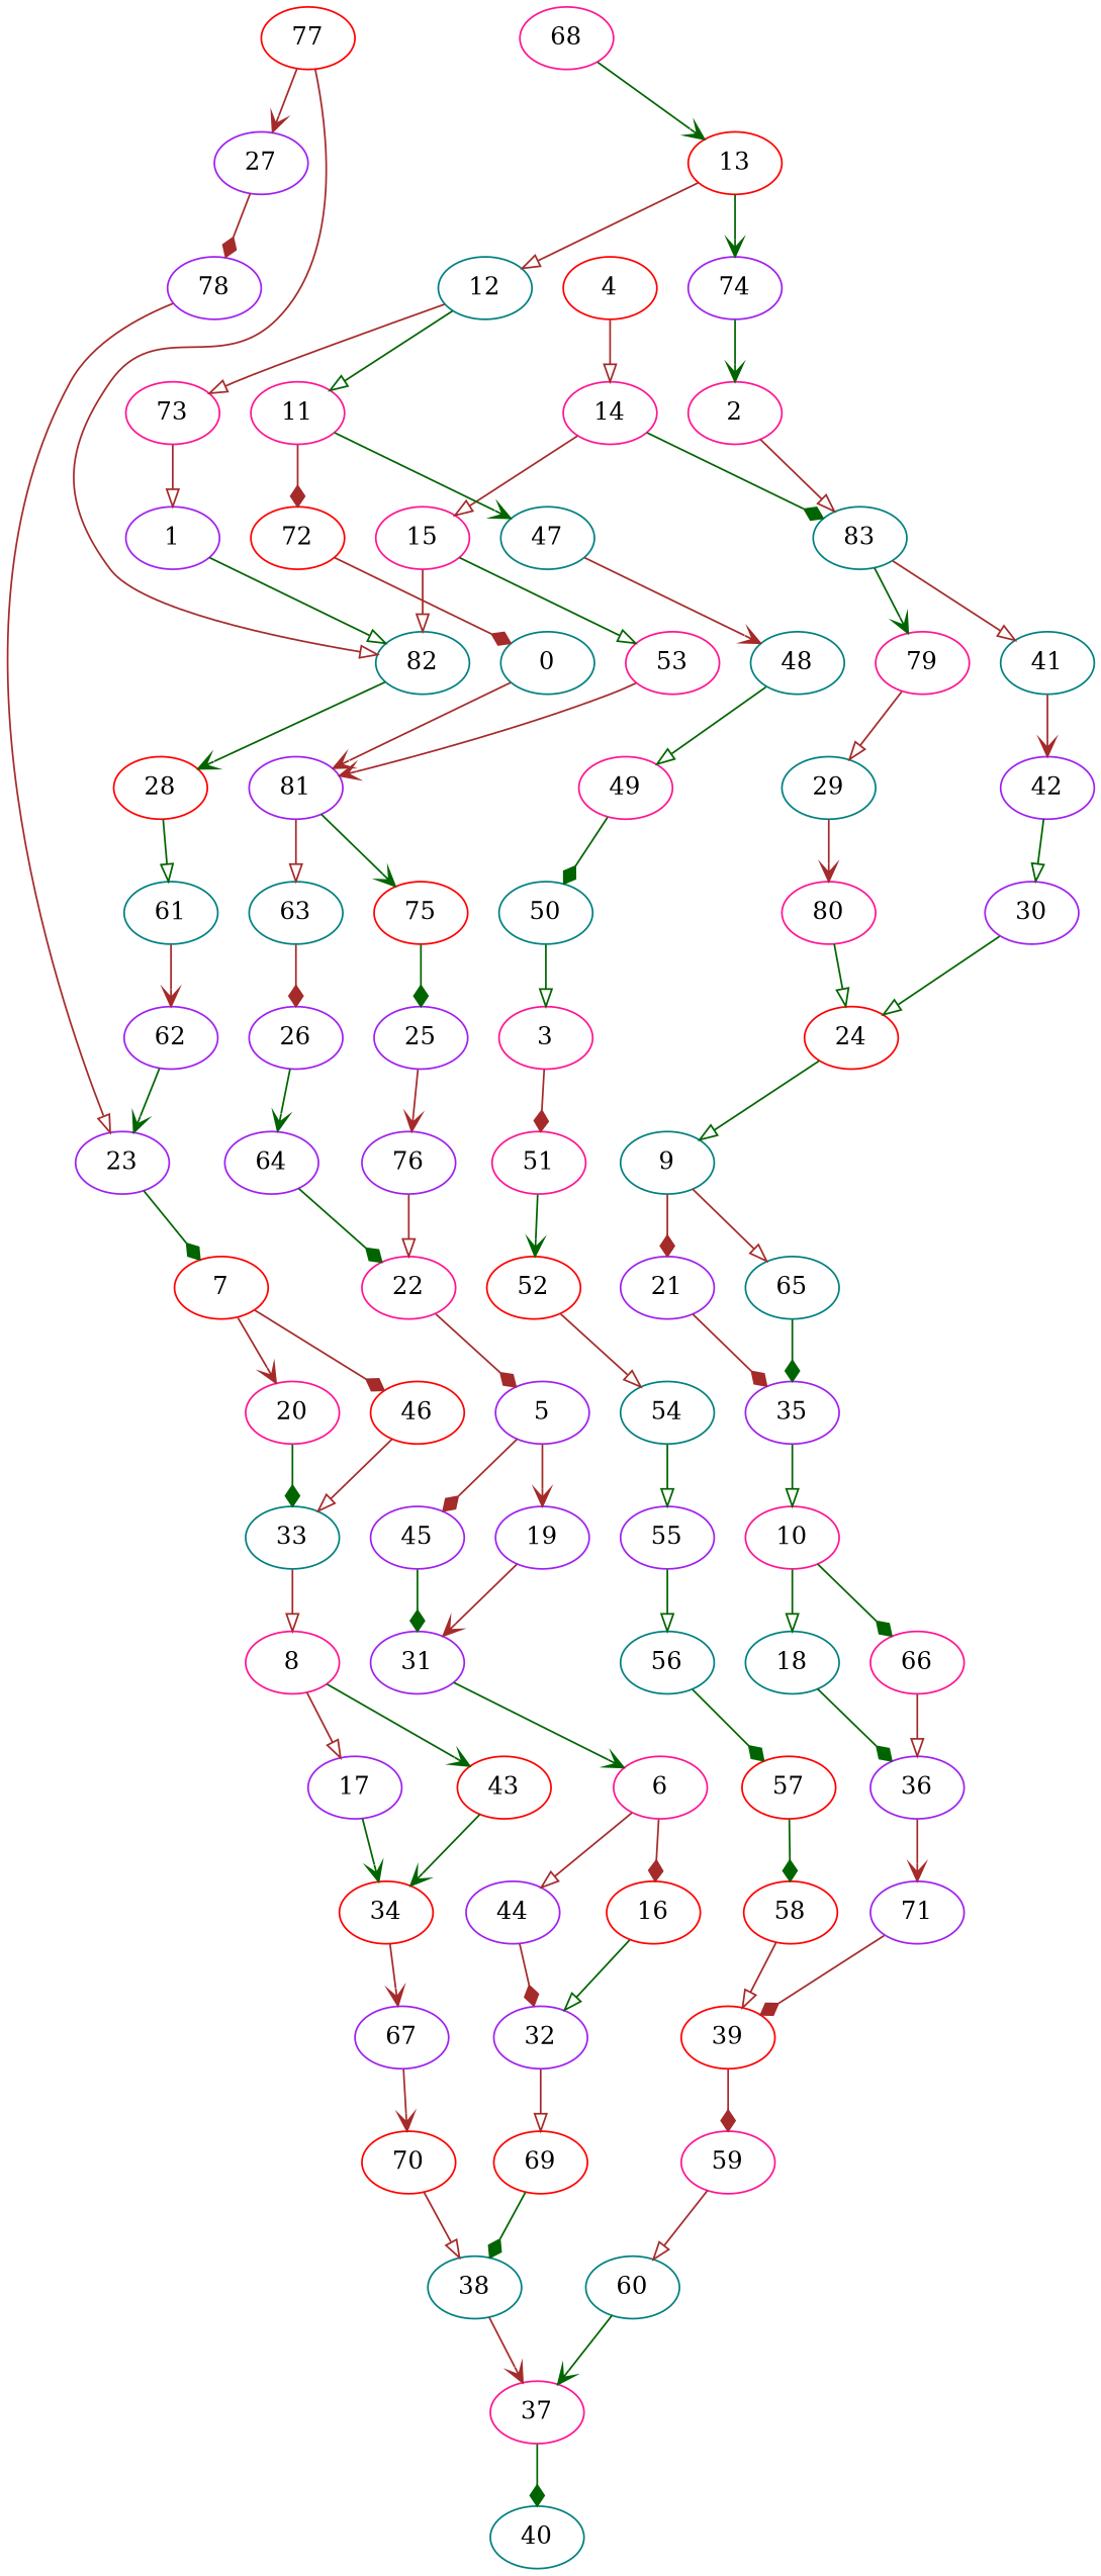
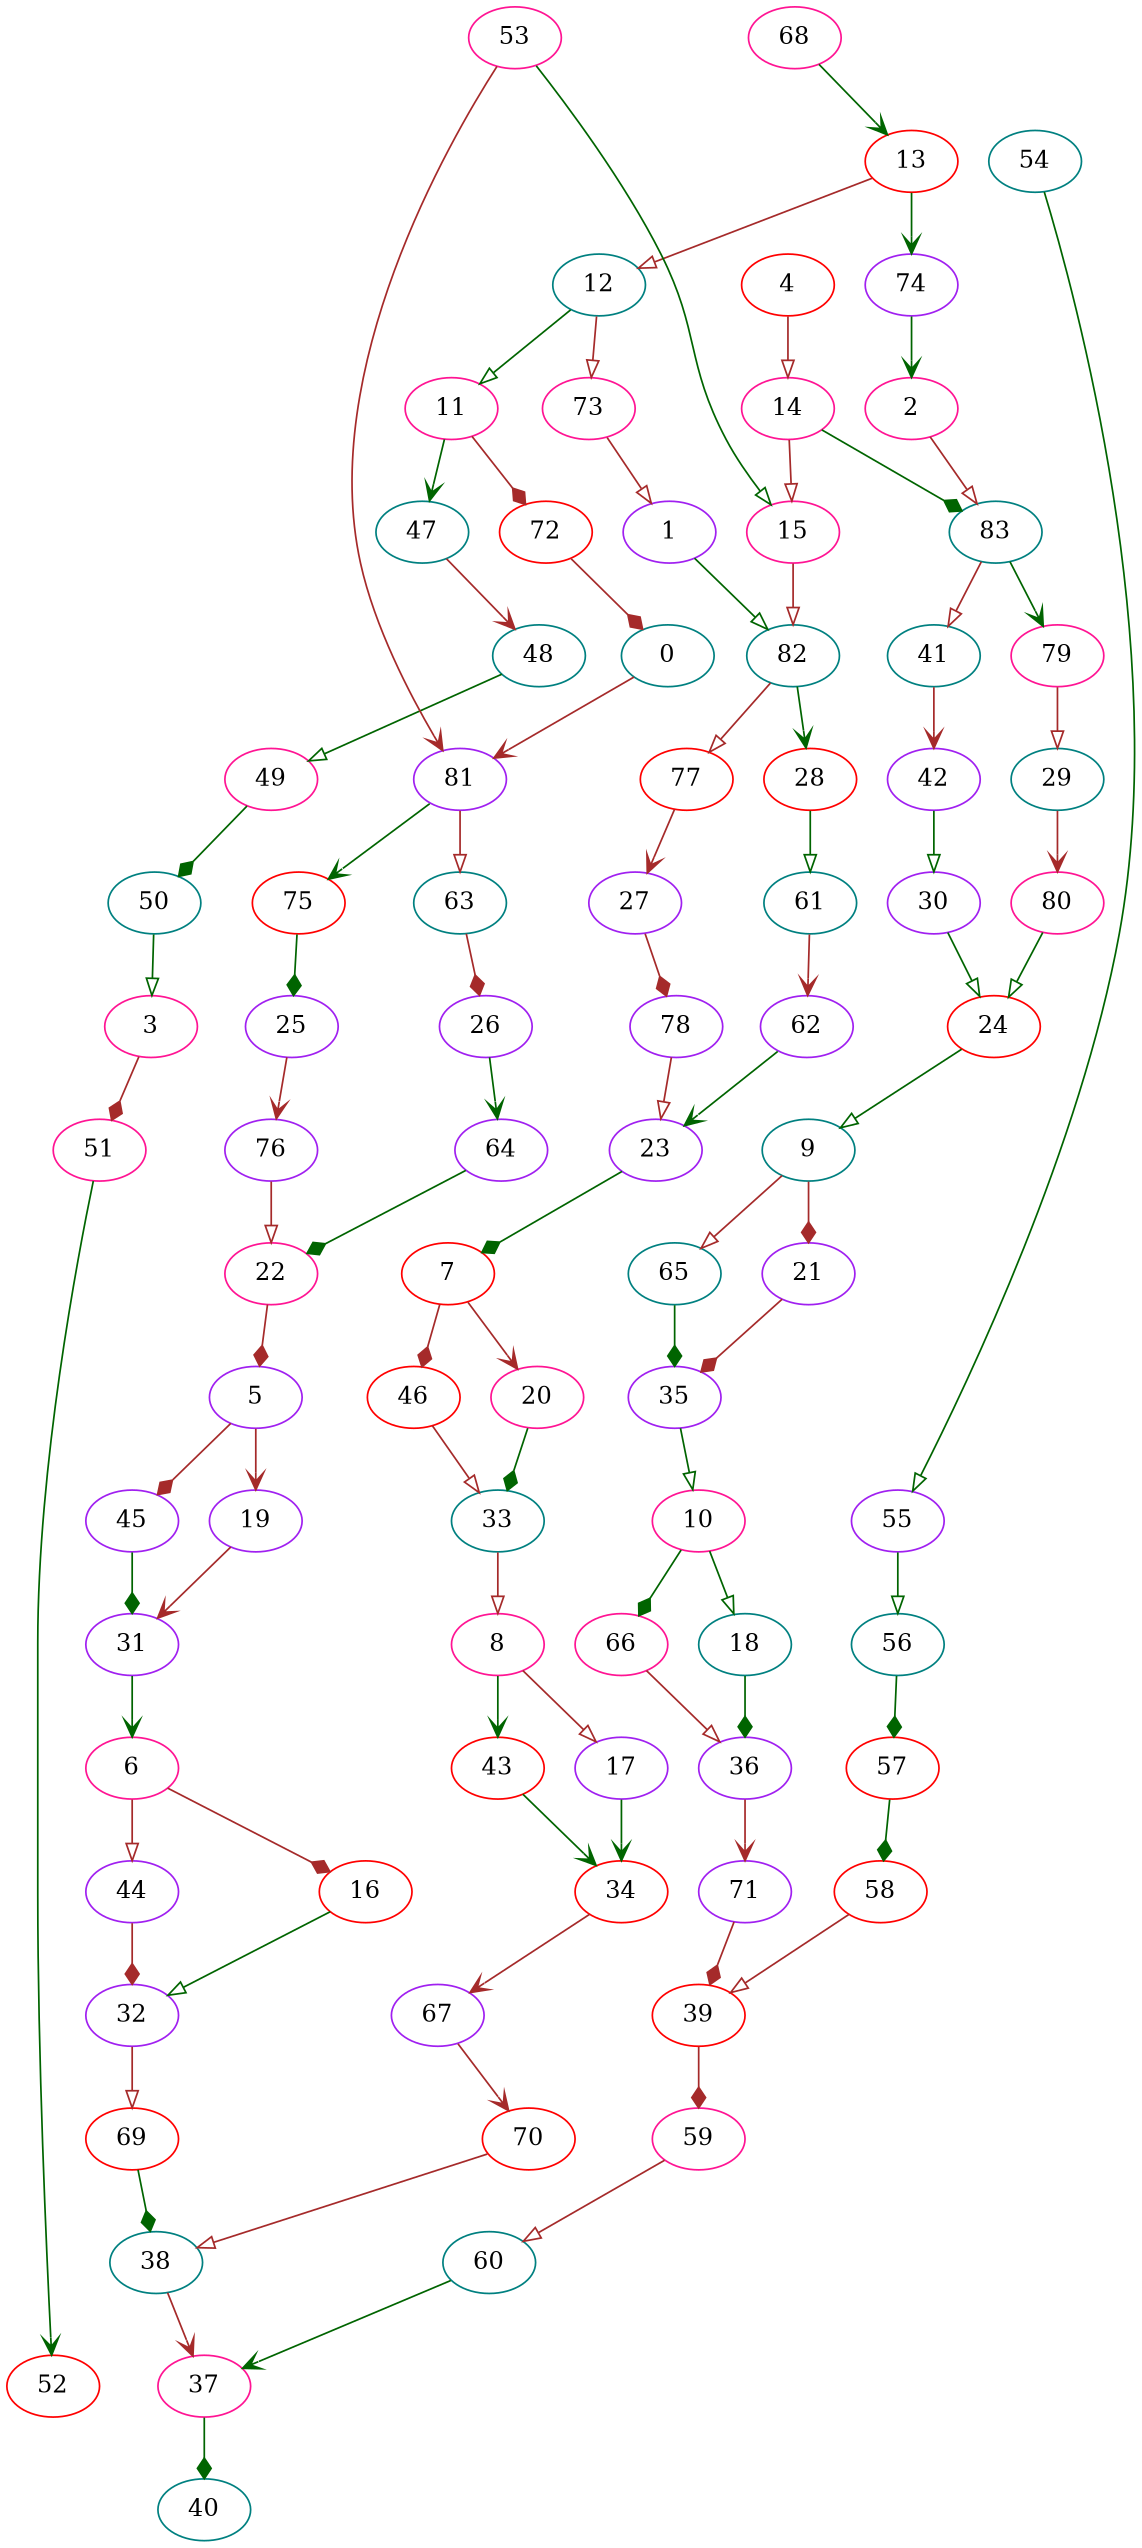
  digraph {
    node [color=purple]
    edge [arrowhead=onormal color=brown weight=0]
    0 [color=teal]
    81
    63 [color=teal]
    75 [color=red]
    82 [color=teal]
    1
    28 [color=red]
    77 [color=red]
    2 [color=deeppink]
    83 [color=teal]
    41 [color=teal]
    79 [color=deeppink]
    3 [color=deeppink]
    51 [color=deeppink]
    52 [color=red]
    4 [color=red]
    14 [color=deeppink]
    15 [color=deeppink]
    5
    19
    45
    31
    6 [color=deeppink]
    16 [color=red]
    44
    32
    7 [color=red]
    20 [color=deeppink]
    46 [color=red]
    33 [color=teal]
    8 [color=deeppink]
    17
    43 [color=red]
    34 [color=red]
    9 [color=teal]
    21
    65 [color=teal]
    35
    10 [color=deeppink]
    18 [color=teal]
    66 [color=deeppink]
    36
    11 [color=deeppink]
    47 [color=teal]
    72 [color=red]
    48 [color=teal]
    12 [color=teal]
    73 [color=deeppink]
    13 [color=red]
    74
    53 [color=deeppink]
    69 [color=red]
    67
    71
    22 [color=deeppink]
    23
    24 [color=red]
    25
    76
    26
    64
    27
    78
    61 [color=teal]
    62
    29 [color=teal]
    80 [color=deeppink]
    30
    38 [color=teal]
    70 [color=red]
    39 [color=red]
    37 [color=deeppink]
    40 [color=teal]
    59 [color=deeppink]
    60 [color=teal]
    42
    49 [color=deeppink]
    50 [color=teal]
    54 [color=teal]
    55
    56 [color=teal]
    57 [color=red]
    58 [color=red]
    68 [color=deeppink]
    0 -> 81 [arrowhead=vee]
    81 -> 63 [weight=1]
    81 -> 75 [arrowhead=vee color=darkgreen]
    63 -> 26 [arrowhead=diamond]
    75 -> 25 [arrowhead=diamond color=darkgreen]
    82 -> 28 [arrowhead=vee color=darkgreen]
-   77 -> 82
+   82 -> 77
    1 -> 82 [color=darkgreen]
    28 -> 61 [color=darkgreen]
    77 -> 27 [arrowhead=vee]
    2 -> 83
    83 -> 41
    83 -> 79 [arrowhead=vee color=darkgreen]
    41 -> 42 [arrowhead=vee weight=1]
    79 -> 29
    3 -> 51 [arrowhead=diamond]
    51 -> 52 [arrowhead=vee color=darkgreen]
-   52 -> 54
    4 -> 14 [weight=1]
    14 -> 83 [arrowhead=diamond color=darkgreen]
    14 -> 15
    15 -> 82 [weight=1]
-   15 -> 53 [color=darkgreen]
+   53 -> 15 [color=darkgreen]
    5 -> 19 [arrowhead=vee weight=1]
    5 -> 45 [arrowhead=diamond]
    19 -> 31 [arrowhead=vee]
    45 -> 31 [arrowhead=diamond color=darkgreen weight=1]
    31 -> 6 [arrowhead=vee color=darkgreen]
    6 -> 16 [arrowhead=diamond]
    6 -> 44
    16 -> 32 [color=darkgreen]
    44 -> 32 [arrowhead=diamond]
    32 -> 69 [weight=1]
    7 -> 20 [arrowhead=vee]
    7 -> 46 [arrowhead=diamond]
    20 -> 33 [arrowhead=diamond color=darkgreen]
    46 -> 33
    33 -> 8 [weight=2]
    8 -> 17
    8 -> 43 [arrowhead=vee color=darkgreen]
    17 -> 34 [arrowhead=vee color=darkgreen]
    43 -> 34 [arrowhead=vee color=darkgreen]
    34 -> 67 [arrowhead=vee]
    9 -> 21 [arrowhead=diamond weight=1]
    9 -> 65
    21 -> 35 [arrowhead=diamond]
    65 -> 35 [arrowhead=diamond color=darkgreen weight=1]
    35 -> 10 [color=darkgreen]
    10 -> 18 [color=darkgreen]
    10 -> 66 [arrowhead=diamond color=darkgreen]
    18 -> 36 [arrowhead=diamond color=darkgreen]
    66 -> 36
    36 -> 71 [arrowhead=vee]
    11 -> 47 [arrowhead=vee color=darkgreen weight=1]
    11 -> 72 [arrowhead=diamond weight=1]
    47 -> 48 [arrowhead=vee]
    72 -> 0 [arrowhead=diamond]
    48 -> 49 [color=darkgreen]
    12 -> 11 [color=darkgreen]
    12 -> 73
    73 -> 1
    13 -> 12
    13 -> 74 [arrowhead=vee color=darkgreen weight=1]
    74 -> 2 [arrowhead=vee color=darkgreen]
    53 -> 81 [arrowhead=vee]
    69 -> 38 [arrowhead=diamond color=darkgreen]
    67 -> 70 [arrowhead=vee]
    71 -> 39 [arrowhead=diamond]
    22 -> 5 [arrowhead=diamond]
    23 -> 7 [arrowhead=diamond color=darkgreen]
    24 -> 9 [color=darkgreen]
    25 -> 76 [arrowhead=vee]
    76 -> 22 [weight=1]
    26 -> 64 [arrowhead=vee color=darkgreen]
    64 -> 22 [arrowhead=diamond color=darkgreen]
    27 -> 78 [arrowhead=diamond]
    78 -> 23
    61 -> 62 [arrowhead=vee]
    62 -> 23 [arrowhead=vee color=darkgreen]
    29 -> 80 [arrowhead=vee weight=1]
    80 -> 24 [color=darkgreen]
    30 -> 24 [color=darkgreen]
    38 -> 37 [arrowhead=vee]
    70 -> 38
    39 -> 59 [arrowhead=diamond weight=1]
    37 -> 40 [arrowhead=diamond color=darkgreen]
    59 -> 60
    60 -> 37 [arrowhead=vee color=darkgreen]
    42 -> 30 [color=darkgreen]
    49 -> 50 [arrowhead=diamond color=darkgreen]
    50 -> 3 [color=darkgreen]
    54 -> 55 [color=darkgreen]
    55 -> 56 [color=darkgreen weight=2]
    56 -> 57 [arrowhead=diamond color=darkgreen]
    57 -> 58 [arrowhead=diamond color=darkgreen]
    58 -> 39
    68 -> 13 [arrowhead=vee color=darkgreen]
  }
